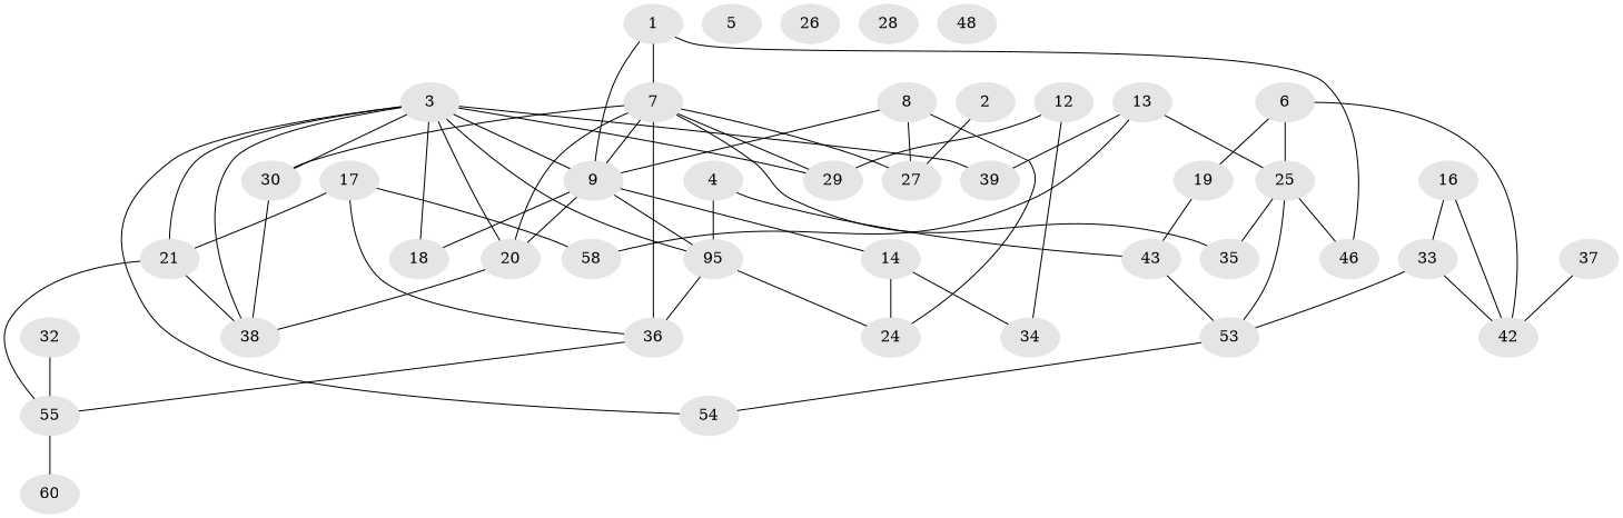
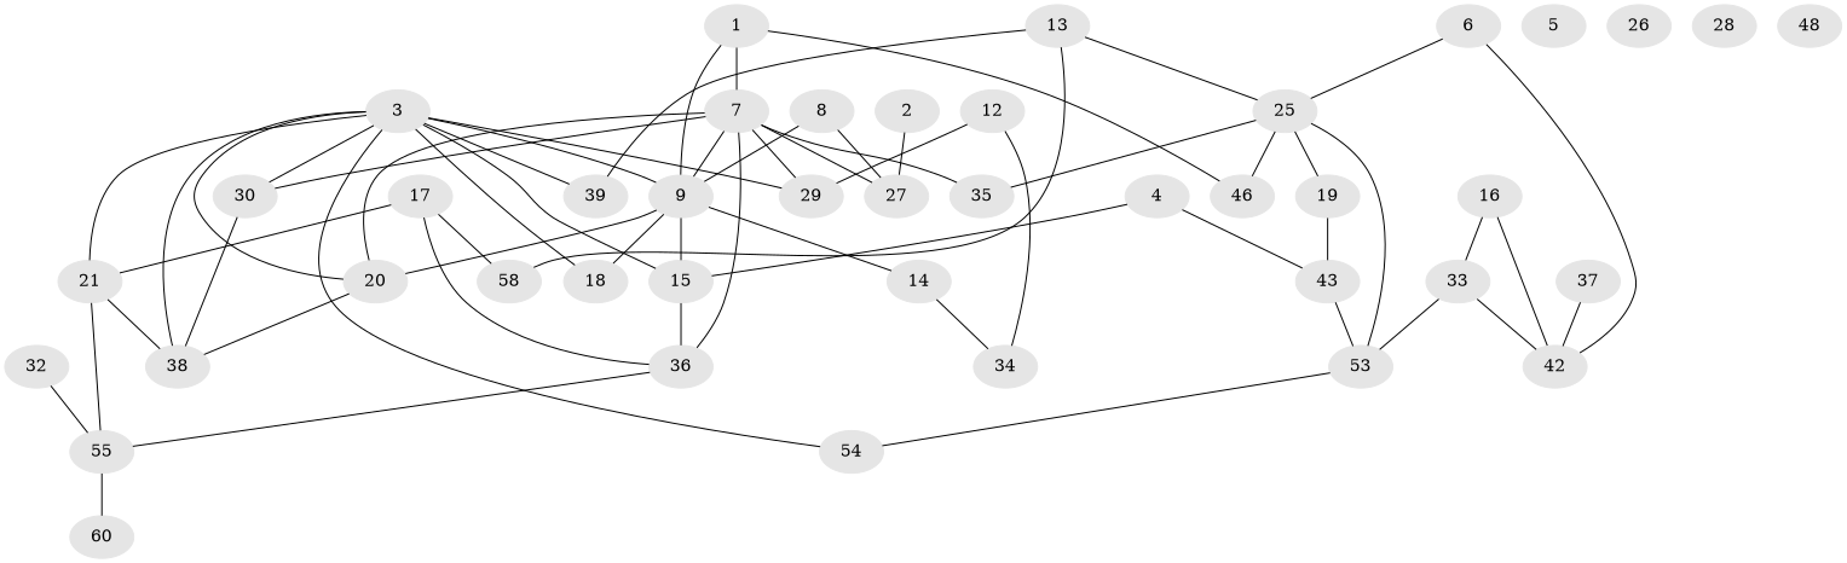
  graph {
    node [color=gray90 style=filled]
    7 [super="+47+10"]
    9 [super="+11+62"]
    27
    20 [super="+40"]
    29
    30
    36 [super="+41"]
    35 [super="+59"]
    1
    46
-   15 [super="+52" label=95]
+   15 [super="+52"]
    18 [super="+45"]
    14 [super="+50+57"]
    2
    3 [super="+23"]
    21
    38
    39
    54
-   24
    55
    4
    43 [super="+49"]
    53
    5
    6
    19
    25 [super="+51"]
    42 [super="+44"]
    8 [super="+56"]
    34
    12
    13
    58
    16
    33
    17
    60
    26
    28
    32
    37
    48
    7 -- 9
    7 -- 27
    7 -- 20
    7 -- 29
    7 -- 30
    7 -- 36 [weight=2]
    7 -- 35
    9 -- 20
    9 -- 15
    9 -- 18
    9 -- 14
    20 -- 38
    30 -- 38
    36 -- 55
    1 -- 7
    1 -- 9
    1 -- 46
    15 -- 36
-   15 -- 24
-   14 -- 24
    14 -- 34
    2 -- 27
    3 -- 9 [weight=2]
    3 -- 20
    3 -- 29
    3 -- 30 [weight=2]
    3 -- 15
    3 -- 18
    3 -- 21
    3 -- 38
    3 -- 39
    3 -- 54
    21 -- 38
    21 -- 55
    55 -- 60
    4 -- 15
    4 -- 43
    43 -- 53
    53 -- 54
-   6 -- 19
+   25 -- 19
    6 -- 25
    6 -- 42
    19 -- 43
    25 -- 35
    25 -- 46
    25 -- 53
    8 -- 9
    8 -- 27 [weight=2]
-   8 -- 24
    12 -- 29
    12 -- 34
    13 -- 39
    13 -- 25
    13 -- 58
    16 -- 42
    16 -- 33
    33 -- 53
    33 -- 42
    17 -- 36
    17 -- 21
    17 -- 58
    32 -- 55
    37 -- 42
  }
